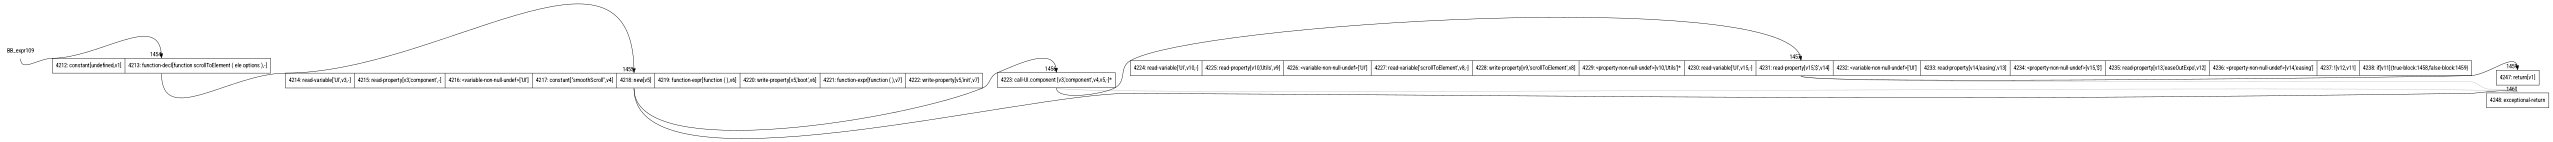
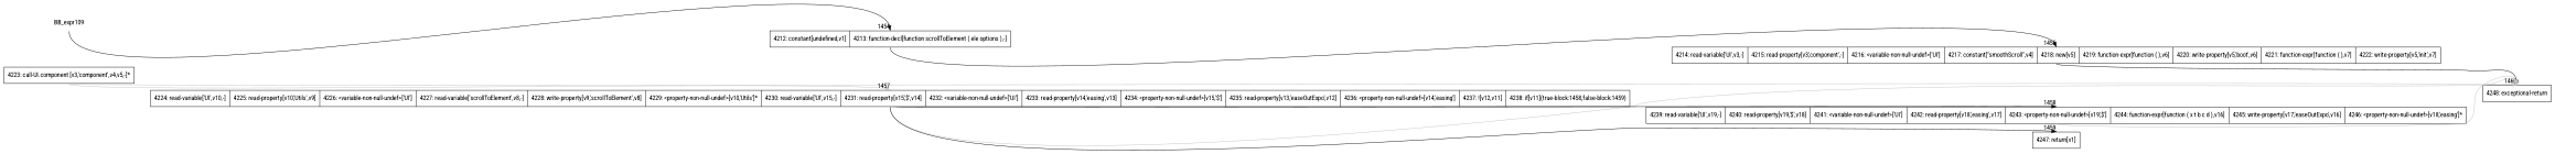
  digraph {
    fontname="Roboto Condensed"
    rankdir=LR
    node [fontname="Roboto Condensed" shape=record]
    edge [fontname="Roboto Condensed" headport=n tailport=s]
    n1 [label=BB_expr109 shape=none]
    n2 [label="{4212: constant[undefined,v1]|4213: function-decl[function scrollToElement ( ele options ),-]}"]
    n3 [label="{4214: read-variable['UI',v3,-]|4215: read-property[v3,'component',-]|4216: \<variable-non-null-undef\>['UI']|4217: constant[\"smoothScroll\",v4]|4218: new[v5]|4219: function-expr[function ( ),v6]|4220: write-property[v5,'boot',v6]|4221: function-expr[function ( ),v7]|4222: write-property[v5,'init',v7]}"]
    n4 [label="{4223: call-UI.component [v3,'component',v4,v5,-]*}"]
    n5 [label="{4248: exceptional-return}"]
    n6 [label="{4224: read-variable['UI',v10,-]|4225: read-property[v10,'Utils',v9]|4226: \<variable-non-null-undef\>['UI']|4227: read-variable['scrollToElement',v8,-]|4228: write-property[v9,'scrollToElement',v8]|4229: \<property-non-null-undef\>[v10,'Utils']*|4230: read-variable['UI',v15,-]|4231: read-property[v15,'$',v14]|4232: \<variable-non-null-undef\>['UI']|4233: read-property[v14,'easing',v13]|4234: \<property-non-null-undef\>[v15,'$']|4235: read-property[v13,'easeOutExpo',v12]|4236: \<property-non-null-undef\>[v14,'easing']|4237: ![v12,v11]|4238: if[v11](true-block:1458,false-block:1459)}"]
+   n7 [label="{4239: read-variable['UI',v19,-]|4240: read-property[v19,'$',v18]|4241: \<variable-non-null-undef\>['UI']|4242: read-property[v18,'easing',v17]|4243: \<property-non-null-undef\>[v19,'$']|4244: function-expr[function ( x t b c d ),v16]|4245: write-property[v17,'easeOutExpo',v16]|4246: \<property-non-null-undef\>[v18,'easing']*}"]
    n8 [label="{4247: return[v1]}"]
    n1 -> n2 [headlabel="    1454"]
    n2 -> n3 [headlabel="      1455"]
-   n3 -> n4 [headlabel="      1456"]
    n3 -> n5 [color=black headlabel="      1460"]
    n4 -> n5 [color=gray]
-   n4 -> n6 [headlabel="      1457"]
+   n4 -> n6 [headlabel="      1457" color=gray]
    n6 -> n5 [color=gray]
+   n6 -> n7 [headlabel="      1458"]
    n6 -> n8 [headlabel="      1459"]
+   n7 -> n5 [color=gray]
  }
